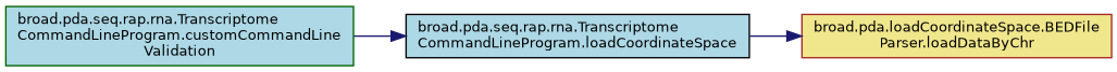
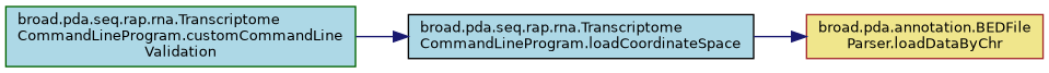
  digraph {
    rankdir=LR
    node [fillcolor=lightblue fontname=Helvetica fontsize=10 shape=record style=filled]
    edge [color=midnightblue fontname=Helvetica fontsize=10 labelfontname=Helvetica labelfontsize=10 style=solid]
    n1 [color=darkgreen fontcolor=black height=0.2 label="broad.pda.seq.rap.rna.Transcriptome\lCommandLineProgram.customCommandLine\lValidation" width=0.4]
    n2 [color=black height=0.2 label="broad.pda.seq.rap.rna.Transcriptome\lCommandLineProgram.loadCoordinateSpace" width=0.4]
-   n3 [color=brown fillcolor=khaki height=0.2 label="broad.pda.loadCoordinateSpace.BEDFile\lParser.loadDataByChr" width=0.4]
+   n3 [color=brown fillcolor=khaki height=0.2 label="broad.pda.annotation.BEDFile\lParser.loadDataByChr" width=0.4]
    n1 -> n2
    n2 -> n3
  }
